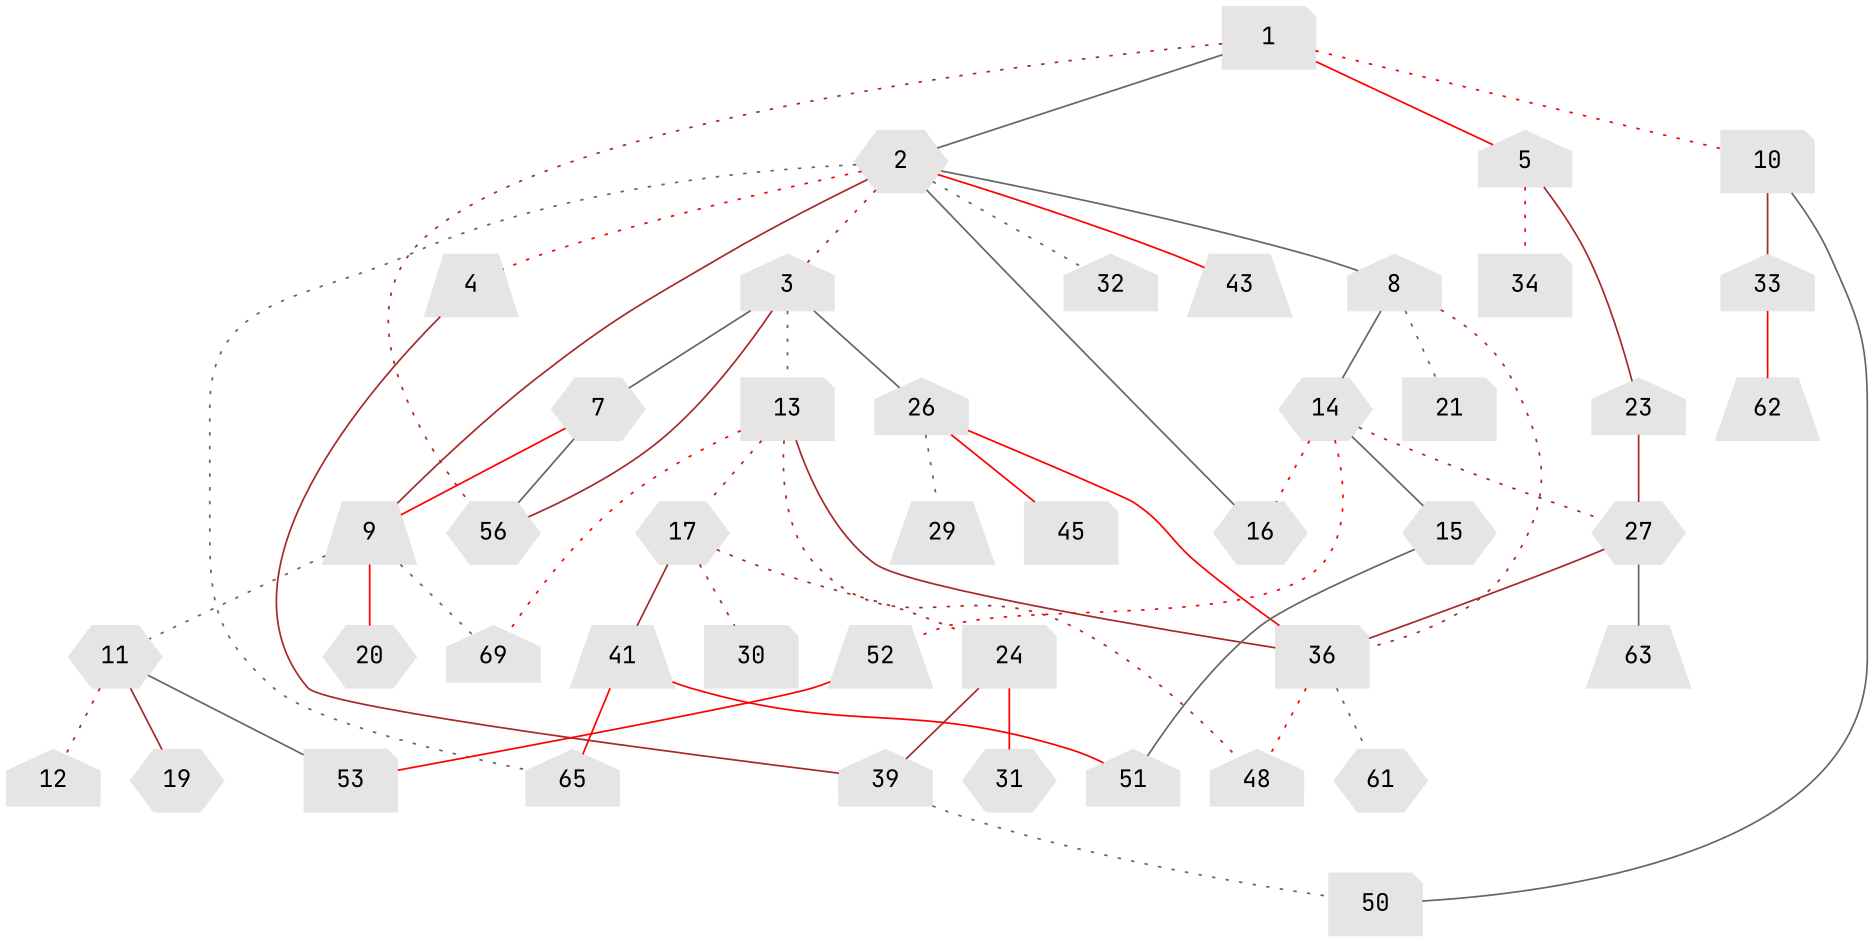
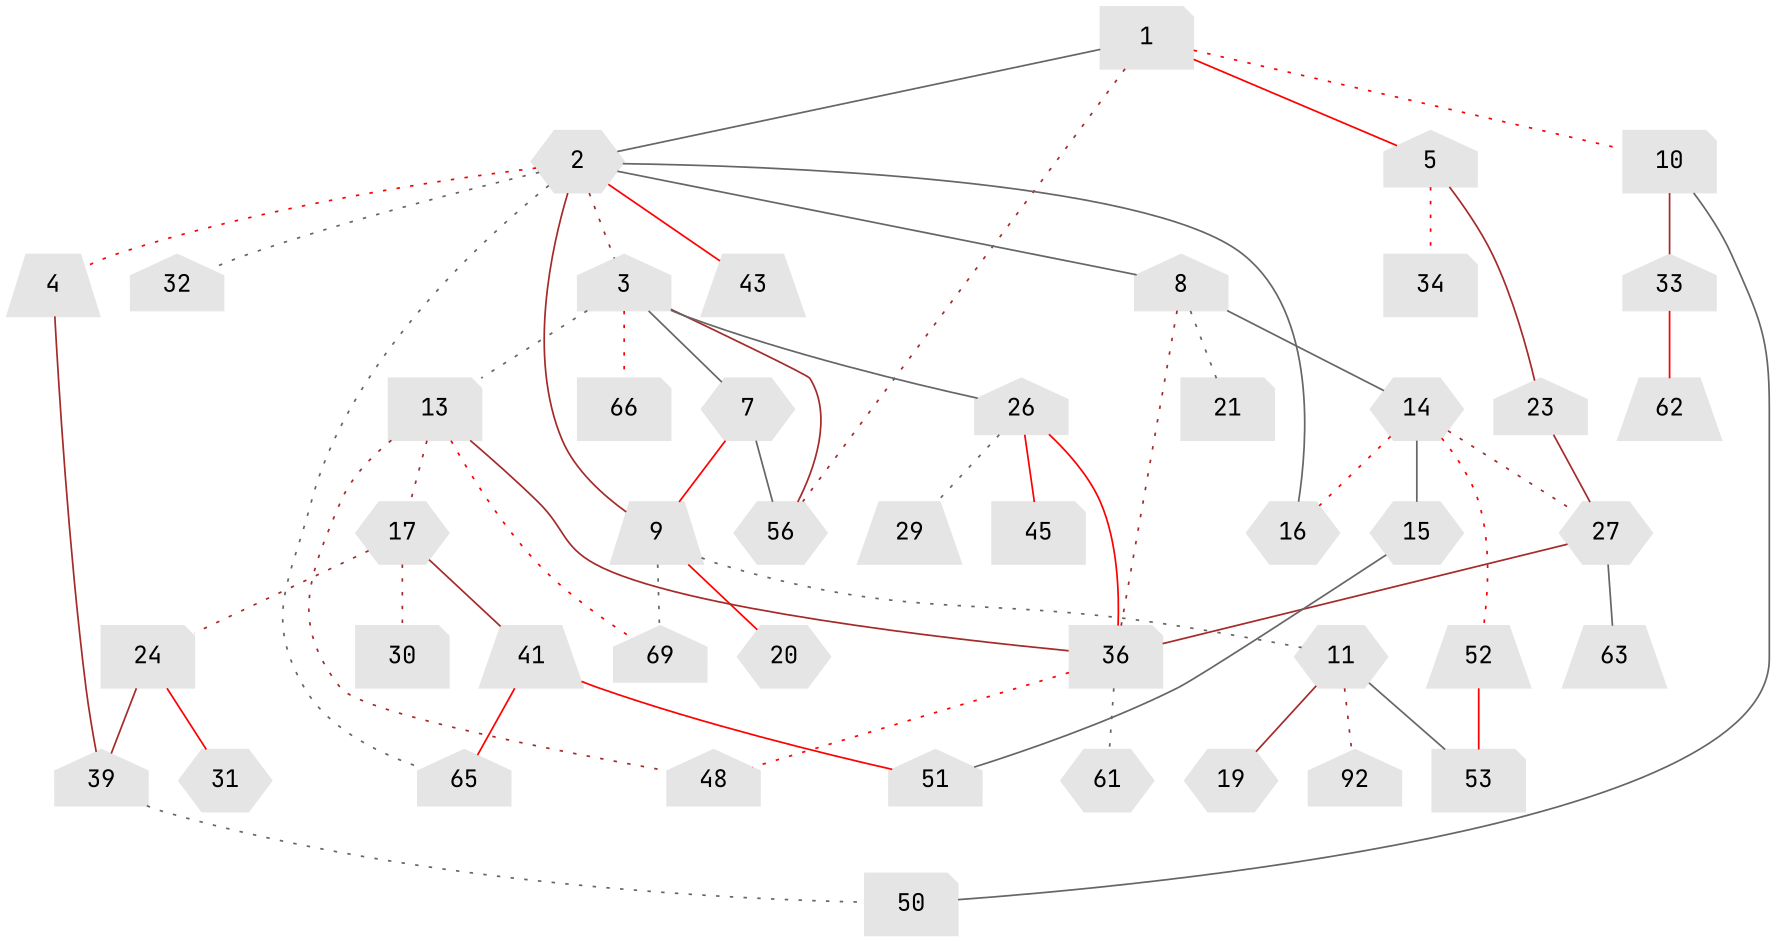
  graph {
    fontname="JetBrains Mono"
    node [color=gray90 fontname="JetBrains Mono" shape=hexagon style=filled]
    edge [color=gray40 fontname="JetBrains Mono" style=solid]
    1 [shape=note super="+47"]
    2 [super="+18"]
    5 [shape=house super="+6"]
    10 [shape=note super="+49"]
    56
    3 [shape=house super="+55"]
    4 [shape=trapezium super="+42"]
    8 [shape=house super="+57"]
    9 [shape=trapezium super="+38"]
    16
    32 [shape=house]
    43 [shape=trapezium]
    65 [shape=house]
    34 [shape=note]
    23 [shape=house]
    33 [shape=house super="+44"]
    50 [shape=note]
    7 [super="+22"]
    13 [shape=note super="+54"]
    26 [shape=house]
+   66 [shape=note]
    39 [shape=house super="+59"]
    14 [super="+28"]
    21 [shape=note]
    36 [shape=note super="+37"]
    11 [super="+58"]
    20
    69 [shape=house]
    17 [super="+25"]
    48 [shape=house super="+68"]
    29 [shape=trapezium super="+60"]
    45 [shape=note]
    27 [super="+40"]
    15 [super="+35"]
    52 [shape=trapezium super="+67"]
    61
-   12 [shape=house]
+   12 [shape=house label=92]
    19 [super="+46"]
    53 [shape=note]
    62 [shape=trapezium]
    24 [shape=note]
    30 [shape=note]
    41 [shape=trapezium super="+64"]
    51 [shape=house]
    63 [shape=trapezium]
    31
    1 -- 2
    1 -- 5 [color=red]
    1 -- 10 [color=red style=dotted]
    1 -- 56 [color=brown style=dotted]
    2 -- 3 [color=brown style=dotted]
    2 -- 4 [color=red style=dotted weight=2]
    2 -- 8
    2 -- 9 [color=brown]
    2 -- 16
    2 -- 32 [style=dotted]
    2 -- 43 [color=red]
    2 -- 65 [style=dotted]
    5 -- 34 [color=red style=dotted]
    5 -- 23 [color=brown]
    10 -- 33 [color=brown]
    10 -- 50
    3 -- 56 [color=brown]
    3 -- 7
    3 -- 13 [style=dotted]
    3 -- 26
+   3 -- 66 [color=red style=dotted]
    4 -- 39 [color=brown]
    8 -- 14
    8 -- 21 [style=dotted]
    8 -- 36 [color=brown style=dotted]
    9 -- 11 [style=dotted]
    9 -- 20 [color=red]
    9 -- 69 [style=dotted]
    23 -- 27 [color=brown]
    33 -- 62 [color=red]
    7 -- 56
    7 -- 9 [color=red]
    13 -- 36 [color=brown]
    13 -- 69 [color=red style=dotted]
    13 -- 17 [color=brown style=dotted]
    13 -- 48 [color=brown style=dotted]
    26 -- 36 [color=red]
    26 -- 29 [style=dotted]
    26 -- 45 [color=red]
    39 -- 50 [style=dotted]
    14 -- 16 [color=red style=dotted]
    14 -- 27 [color=brown style=dotted]
    14 -- 15
    14 -- 52 [color=red style=dotted]
    36 -- 48 [color=red style=dotted]
    36 -- 61 [style=dotted]
    11 -- 12 [color=brown style=dotted]
    11 -- 19 [color=brown]
    11 -- 53
    17 -- 24 [color=brown style=dotted]
    17 -- 30 [color=brown style=dotted]
    17 -- 41 [color=brown weight=2]
    27 -- 36 [color=brown]
    27 -- 63
    15 -- 51
    52 -- 53 [color=red]
    24 -- 39 [color=brown]
    24 -- 31 [color=red]
    41 -- 65 [color=red]
    41 -- 51 [color=red]
  }
